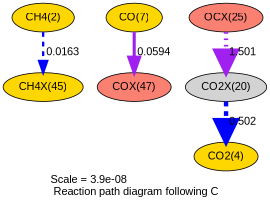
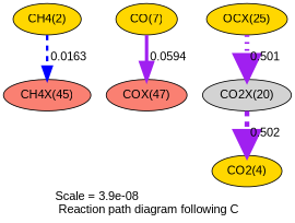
  digraph {
    fontname="Liberation Sans"
    label="Scale = 3.9e-08\l Reaction path diagram following C"
    node [fillcolor=gold fontname="Liberation Sans" style=filled]
    edge [arrowsize=2.74 color=blue fontname="Liberation Sans" penwidth=5.48 style=dashed]
    n1 [label="CH4(2)"]
-   n2 [label="CH4X(45)"]
+   n2 [fillcolor=salmon label="CH4X(45)"]
    n3 [label="CO(7)"]
    n4 [fillcolor=salmon label="COX(47)"]
-   n5 [fillcolor=salmon label="OCX(25)"]
+   n5 [label="OCX(25)"]
    n6 [fillcolor=lightgrey label="CO2X(20)"]
    n7 [label="CO2(4)"]
    n1 -> n2 [arrowsize=1.45 label=" 0.0163" penwidth=2.89]
    n3 -> n4 [arrowsize=1.93 color=purple label=" 0.0594" penwidth=3.87 style=bold]
-   n5 -> n6 [color=purple label=" 1.501" style=dotted]
-   n6 -> n7 [label=" 0.502"]
+   n5 -> n6 [color=purple label=" 0.501" style=dotted]
+   n6 -> n7 [color=purple label=" 0.502"]
  }
